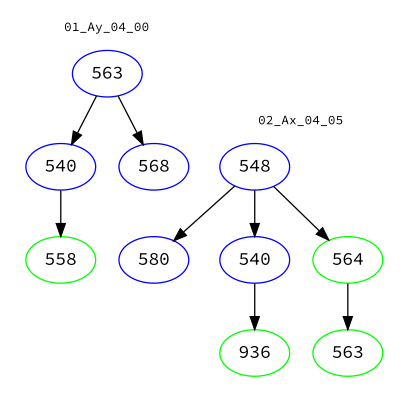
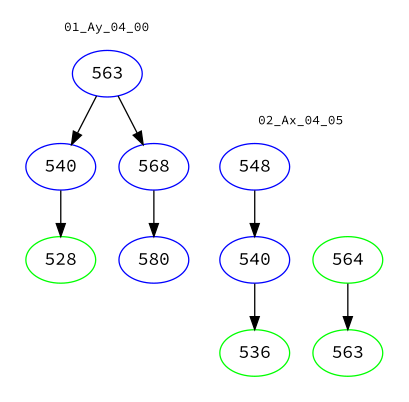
  digraph {
    fontname="Source Code Pro"
    node [color=blue fontname="Source Code Pro"]
    edge [color=black fontname="Source Code Pro"]
    n1 [label=563]
    n2 [label=540]
    n3 [label=568]
-   n4 [color=green label=558]
+   n4 [color=green label=528]
    n5 [label=580]
    n6 [label=548]
    n7 [label=540]
    n8 [color=green label=564]
-   n9 [color=green label=936]
+   n9 [color=green label=536]
    n10 [color=green label=563]
    subgraph cluster_1 {
      color=white
      fontsize=10
      label="01_Ay_04_00"
      n1
      n2
      n3
      n4
      n5
    }
    subgraph cluster_2 {
      color=white
      fontsize=10
      label="02_Ax_04_05"
      n6
      n7
      n8
      n9
      n10
    }
    n1 -> n2
    n1 -> n3
    n2 -> n4
-   n6 -> n5
+   n3 -> n5
    n6 -> n7
-   n6 -> n8
    n7 -> n9
    n8 -> n10
  }
